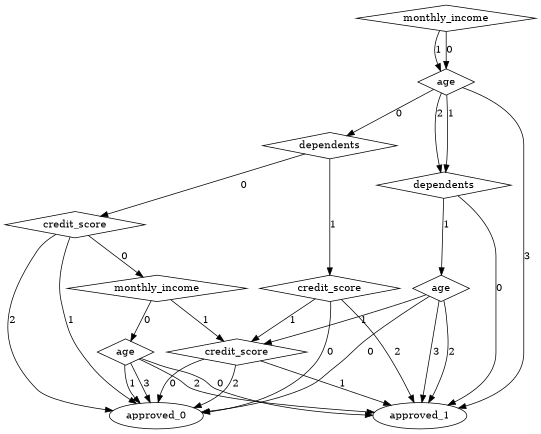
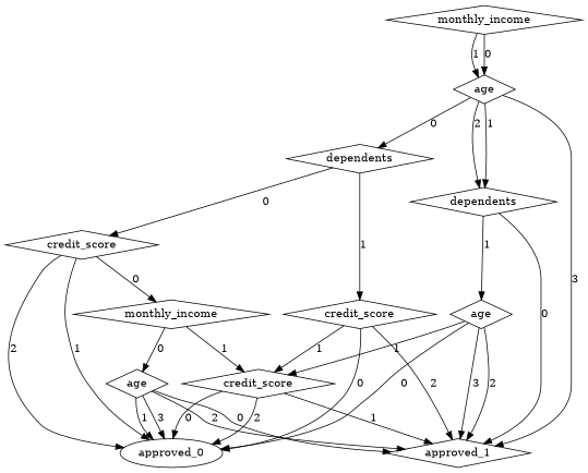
  digraph {
    node [shape=diamond]
    n1 [label=approved_0 shape=""]
-   n2 [label=approved_1 shape=""]
+   n2 [label=approved_1]
    n3 [label=age]
    n4 [label=credit_score]
    n5 [label=monthly_income]
    n6 [label=credit_score]
    n7 [label=credit_score]
    n8 [label=dependents]
    n9 [label=age]
    n10 [label=dependents]
    n11 [label=age]
    n12 [label=monthly_income]
    n3 -> n1 [label=3]
    n3 -> n1 [label=1]
    n3 -> n2 [label=2]
    n3 -> n2 [label=0]
    n4 -> n1 [label=2]
    n4 -> n1 [label=0]
    n4 -> n2 [label=1]
    n5 -> n3 [label=0]
    n5 -> n4 [label=1]
    n6 -> n1 [label=2]
    n6 -> n1 [label=1]
    n6 -> n5 [label=0]
    n7 -> n1 [label=0]
    n7 -> n2 [label=2]
    n7 -> n4 [label=1]
    n8 -> n6 [label=0]
    n8 -> n7 [label=1]
    n9 -> n1 [label=0]
    n9 -> n2 [label=3]
    n9 -> n2 [label=2]
    n9 -> n4 [label=1]
    n10 -> n2 [label=0]
    n10 -> n9 [label=1]
    n11 -> n2 [label=3]
    n11 -> n8 [label=0]
    n11 -> n10 [label=2]
    n11 -> n10 [label=1]
    n12 -> n11 [label=1]
    n12 -> n11 [label=0]
  }
